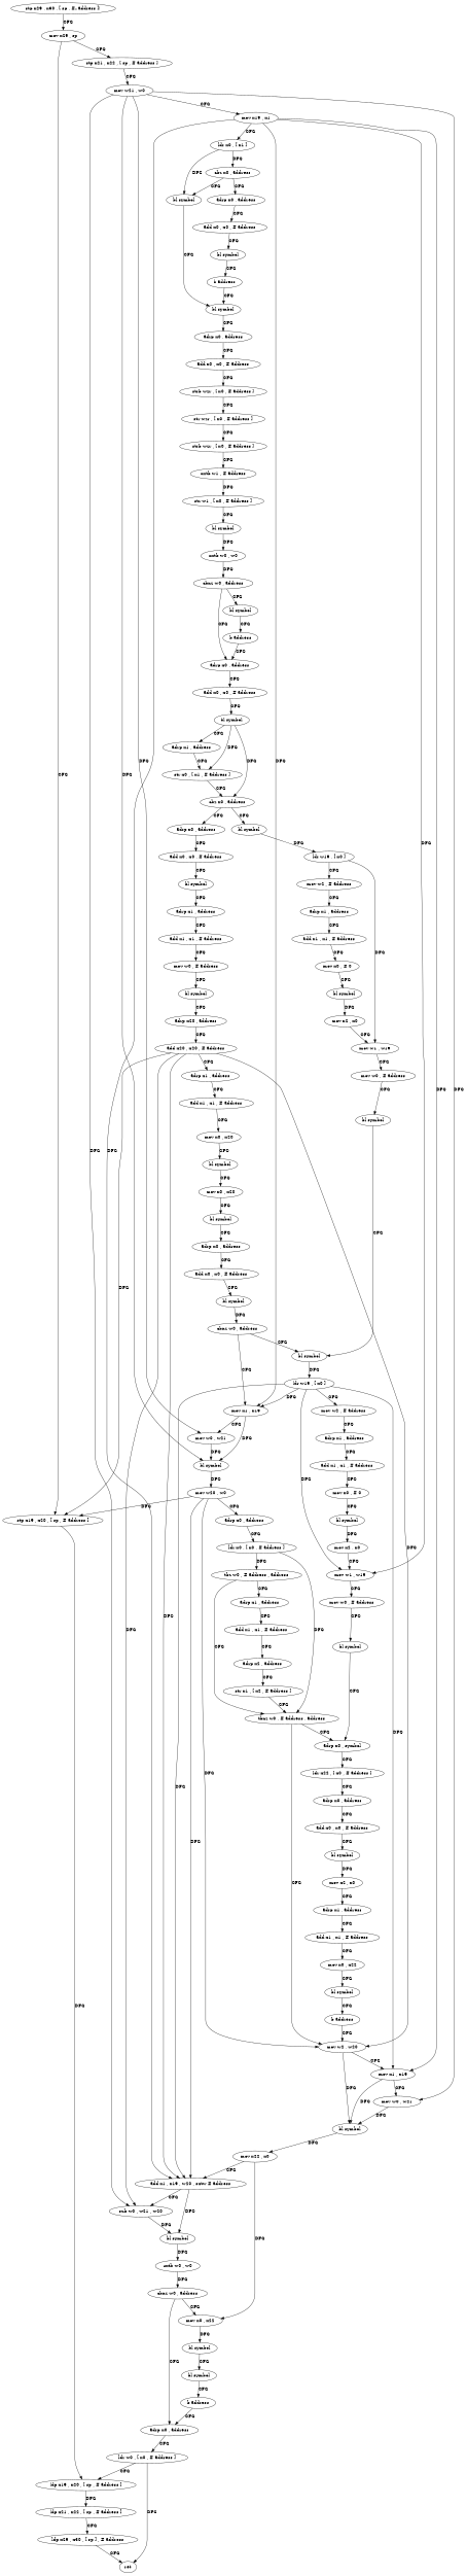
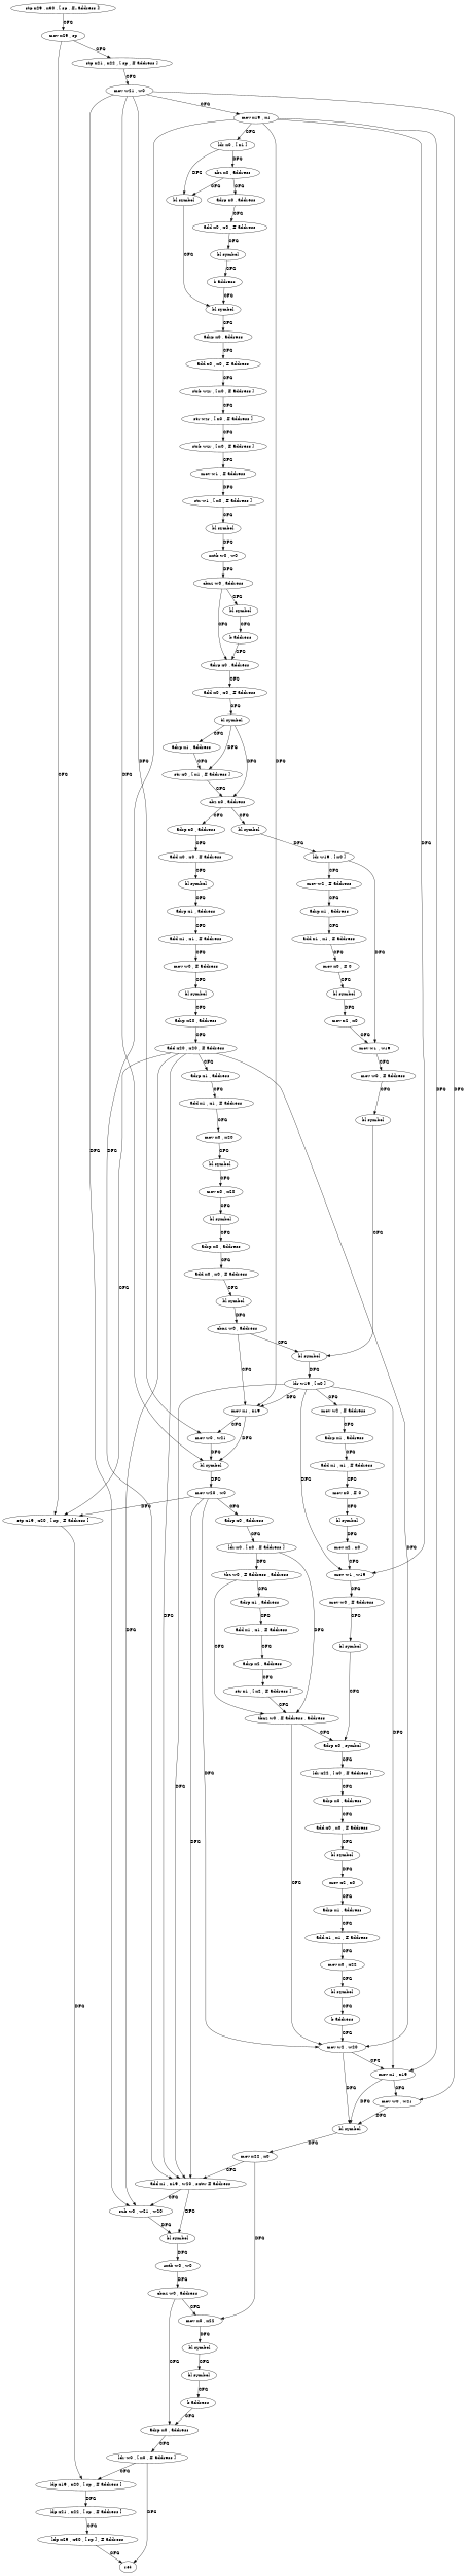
  digraph {
    n1 [label="stp x29 , x30 , [ sp , #- address ]!"]
    n2 [label="mov x29 , sp"]
    n3 [label="stp x19 , x20 , [ sp , # address ]"]
    n4 [label="stp x21 , x22 , [ sp , # address ]"]
    n5 [label="ldp x19 , x20 , [ sp , # address ]"]
    n6 [label="mov w21 , w0"]
    n7 [label="ldp x21 , x22 , [ sp , # address ]"]
    n8 [label="mov x19 , x1"]
    n9 [label="mov w0 , w21"]
    n10 [label="sub w0 , w21 , w20"]
    n11 [label="mov w0 , w21"]
    n12 [label="bl symbol"]
    n13 [label="ldr x0 , [ x1 ]"]
    n14 [label="mov x1 , x19"]
    n15 [label="mov x1 , x19"]
    n16 [label="add x1 , x19 , w20 , sxtw # address"]
    n17 [label="mov w1 , w19"]
    n18 [label="bl symbol"]
    n19 [label="bl symbol"]
    n20 [label="mov w20 , w0"]
    n21 [label="cbz x0 , address"]
    n22 [label="bl symbol"]
    n23 [label="mov w0 , # address"]
    n24 [label="adrp x0 , address"]
    n25 [label="bl symbol"]
    n26 [label="add x0 , x0 , # address"]
    n27 [label="bl symbol"]
    n28 [label="adrp x0 , address"]
    n29 [label="b address"]
    n30 [label="add x0 , x0 , # address"]
    n31 [label="strb wzr , [ x0 , # address ]"]
    n32 [label="str wzr , [ x0 , # address ]"]
    n33 [label="strb wzr , [ x0 , # address ]"]
-   n34 [label="uxtb w1 , # address"]
+   n34 [label="mov w1 , # address"]
    n35 [label="str w1 , [ x0 , # address ]"]
    n36 [label="bl symbol"]
    n37 [label="uxtb w0 , w0"]
    n38 [label="cbnz w0 , address"]
    n39 [label="bl symbol"]
    n40 [label="adrp x0 , address"]
    n41 [label="b address"]
    n42 [label="add x0 , x0 , # address"]
    n43 [label="bl symbol"]
    n44 [label="adrp x1 , address"]
    n45 [label="str x0 , [ x1 , # address ]"]
    n46 [label="cbz x0 , address"]
    n47 [label="bl symbol"]
    n48 [label="adrp x0 , address"]
    n49 [label="ldr w19 , [ x0 ]"]
    n50 [label="add x0 , x0 , # address"]
    n51 [label="mov w2 , # address"]
    n52 [label="mov w1 , w19"]
    n53 [label="bl symbol"]
    n54 [label="adrp x1 , address"]
    n55 [label="mov w0 , # address"]
    n56 [label="add x1 , x1 , # address"]
    n57 [label="mov x0 , # 0"]
    n58 [label="bl symbol"]
    n59 [label="mov x2 , x0"]
    n60 [label="bl symbol"]
    n61 [label="bl symbol"]
    n62 [label="ldr w19 , [ x0 ]"]
    n63 [label="mov w2 , # address"]
    n64 [label="adrp x1 , address"]
    n65 [label="add x1 , x1 , # address"]
    n66 [label="mov w0 , # address"]
    n67 [label="bl symbol"]
    n68 [label="adrp x20 , address"]
    n69 [label="add x20 , x20 , # address"]
    n70 [label="adrp x1 , address"]
    n71 [label="mov w2 , w20"]
    n72 [label="add x1 , x1 , # address"]
    n73 [label="mov x0 , x20"]
    n74 [label="bl symbol"]
    n75 [label="mov x0 , x20"]
    n76 [label="bl symbol"]
    n77 [label="adrp x0 , address"]
    n78 [label="add x0 , x0 , # address"]
    n79 [label="bl symbol"]
    n80 [label="cbnz w0 , address"]
    n81 [label="mov x22 , x0"]
    n82 [label="mov x0 , x22"]
    n83 [label="bl symbol"]
    n84 [label="uxtb w0 , w0"]
    n85 [label="cbnz w0 , address"]
    n86 [label="adrp x0 , address"]
    n87 [label="ldr w0 , [ x0 , # address ]"]
    n88 [label="bl symbol"]
    n89 [label=ret]
    n90 [label="adrp x1 , address"]
    n91 [label="add x1 , x1 , # address"]
    n92 [label="mov x0 , # 0"]
    n93 [label="bl symbol"]
    n94 [label="mov x2 , x0"]
    n95 [label="bl symbol"]
    n96 [label="adrp x0 , symbol"]
    n97 [label="ldr x22 , [ x0 , # address ]"]
    n98 [label="adrp x0 , address"]
    n99 [label="adrp x0 , address"]
    n100 [label="ldr x0 , [ x0 , # address ]"]
    n101 [label="tbz w0 , # address , address"]
    n102 [label="tbnz w0 , # address , address"]
    n103 [label="adrp x1 , address"]
    n104 [label="add x1 , x1 , # address"]
    n105 [label="adrp x2 , address"]
    n106 [label="b address"]
    n107 [label="ldp x29 , x30 , [ sp ] , # address"]
    n108 [label="str x1 , [ x2 , # address ]"]
    n109 [label="add x0 , x0 , # address"]
    n110 [label="bl symbol"]
    n111 [label="mov x2 , x0"]
    n112 [label="adrp x1 , address"]
    n113 [label="add x1 , x1 , # address"]
    n114 [label="mov x0 , x22"]
    n115 [label="bl symbol"]
    n116 [label="b address"]
    n1 -> n2 [label=CFG]
    n2 -> n3 [label=CFG]
    n2 -> n4 [label=CFG]
    n3 -> n5 [label=DFG]
    n4 -> n6 [label=CFG]
    n5 -> n7 [label=DFG]
    n6 -> n8 [label=CFG]
    n6 -> n9 [label=DFG]
    n6 -> n10 [label=DFG]
    n6 -> n11 [label=DFG]
    n6 -> n12 [label=DFG]
    n7 -> n107 [label=CFG]
    n8 -> n13 [label=CFG]
    n8 -> n14 [label=DFG]
    n8 -> n15 [label=DFG]
    n8 -> n16 [label=DFG]
    n8 -> n17 [label=DFG]
    n9 -> n18 [label=DFG]
    n10 -> n19 [label=DFG]
    n11 -> n12 [label=DFG]
    n12 -> n20 [label=DFG]
    n13 -> n21 [label=DFG]
    n13 -> n22 [label=DFG]
    n14 -> n11 [label=CFG]
    n14 -> n12 [label=DFG]
    n15 -> n9 [label=CFG]
    n15 -> n18 [label=DFG]
    n16 -> n10 [label=CFG]
    n16 -> n19 [label=DFG]
    n17 -> n23 [label=CFG]
    n18 -> n81 [label=DFG]
    n19 -> n84 [label=DFG]
    n20 -> n3 [label=DFG]
    n20 -> n16 [label=DFG]
    n20 -> n71 [label=DFG]
    n20 -> n99 [label=CFG]
    n21 -> n22 [label=CFG]
    n21 -> n24 [label=CFG]
    n22 -> n25 [label=CFG]
    n23 -> n95 [label=CFG]
    n24 -> n26 [label=CFG]
    n25 -> n28 [label=CFG]
    n26 -> n27 [label=CFG]
    n27 -> n29 [label=CFG]
    n28 -> n30 [label=CFG]
    n29 -> n25 [label=CFG]
    n30 -> n31 [label=CFG]
    n31 -> n32 [label=CFG]
    n32 -> n33 [label=CFG]
    n33 -> n34 [label=CFG]
    n34 -> n35 [label=DFG]
    n35 -> n36 [label=CFG]
    n36 -> n37 [label=DFG]
    n37 -> n38 [label=DFG]
    n38 -> n39 [label=CFG]
    n38 -> n40 [label=CFG]
    n39 -> n41 [label=CFG]
    n40 -> n42 [label=CFG]
    n41 -> n40 [label=CFG]
    n42 -> n43 [label=CFG]
    n43 -> n44 [label=CFG]
    n43 -> n45 [label=DFG]
    n43 -> n46 [label=DFG]
    n44 -> n45 [label=CFG]
    n45 -> n46 [label=CFG]
    n46 -> n47 [label=CFG]
    n46 -> n48 [label=CFG]
    n47 -> n49 [label=DFG]
    n48 -> n50 [label=CFG]
    n49 -> n51 [label=CFG]
    n49 -> n52 [label=DFG]
    n50 -> n53 [label=CFG]
    n51 -> n54 [label=CFG]
    n52 -> n55 [label=CFG]
    n53 -> n64 [label=CFG]
    n54 -> n56 [label=CFG]
    n55 -> n60 [label=CFG]
    n56 -> n57 [label=CFG]
    n57 -> n58 [label=CFG]
    n58 -> n59 [label=DFG]
    n59 -> n52 [label=CFG]
    n60 -> n61 [label=CFG]
    n61 -> n62 [label=DFG]
    n62 -> n14 [label=DFG]
    n62 -> n15 [label=DFG]
    n62 -> n16 [label=DFG]
    n62 -> n17 [label=DFG]
    n62 -> n63 [label=CFG]
    n63 -> n90 [label=CFG]
    n64 -> n65 [label=CFG]
    n65 -> n66 [label=CFG]
    n66 -> n67 [label=CFG]
    n67 -> n68 [label=CFG]
    n68 -> n69 [label=CFG]
-   n69 -> n3 [label=DFG]
+   n69 -> n3 [label=CFG]
    n69 -> n10 [label=DFG]
    n69 -> n16 [label=DFG]
    n69 -> n70 [label=CFG]
    n69 -> n71 [label=DFG]
    n70 -> n72 [label=CFG]
    n71 -> n15 [label=CFG]
    n71 -> n18 [label=DFG]
    n72 -> n73 [label=CFG]
    n73 -> n74 [label=CFG]
    n74 -> n75 [label=CFG]
    n75 -> n76 [label=CFG]
    n76 -> n77 [label=CFG]
    n77 -> n78 [label=CFG]
    n78 -> n79 [label=CFG]
    n79 -> n80 [label=DFG]
    n80 -> n14 [label=CFG]
    n80 -> n61 [label=CFG]
    n81 -> n16 [label=CFG]
    n81 -> n82 [label=DFG]
    n82 -> n83 [label=DFG]
    n83 -> n88 [label=CFG]
    n84 -> n85 [label=DFG]
    n85 -> n82 [label=CFG]
    n85 -> n86 [label=CFG]
    n86 -> n87 [label=CFG]
    n87 -> n5 [label=CFG]
    n87 -> n89 [label=DFG]
    n88 -> n106 [label=CFG]
    n90 -> n91 [label=CFG]
    n91 -> n92 [label=CFG]
    n92 -> n93 [label=CFG]
    n93 -> n94 [label=DFG]
    n94 -> n17 [label=CFG]
    n95 -> n96 [label=CFG]
    n96 -> n97 [label=CFG]
    n97 -> n98 [label=CFG]
    n98 -> n109 [label=CFG]
    n99 -> n100 [label=CFG]
    n100 -> n101 [label=DFG]
    n100 -> n102 [label=DFG]
    n101 -> n102 [label=CFG]
    n101 -> n103 [label=CFG]
    n102 -> n71 [label=CFG]
    n102 -> n96 [label=CFG]
    n103 -> n104 [label=CFG]
    n104 -> n105 [label=CFG]
    n105 -> n108 [label=CFG]
    n106 -> n86 [label=CFG]
    n107 -> n89 [label=CFG]
    n108 -> n102 [label=CFG]
    n109 -> n110 [label=CFG]
    n110 -> n111 [label=DFG]
    n111 -> n112 [label=CFG]
    n112 -> n113 [label=CFG]
    n113 -> n114 [label=CFG]
    n114 -> n115 [label=CFG]
    n115 -> n116 [label=CFG]
    n116 -> n71 [label=CFG]
  }
